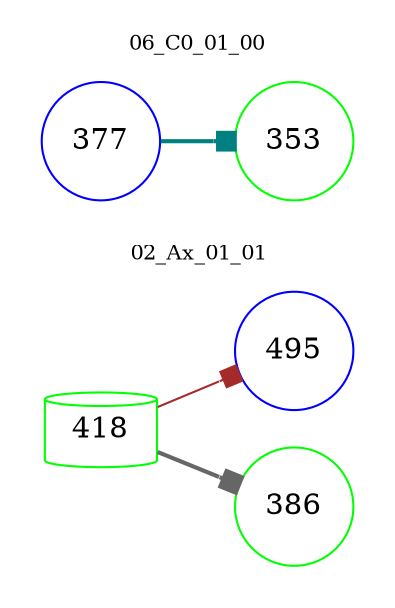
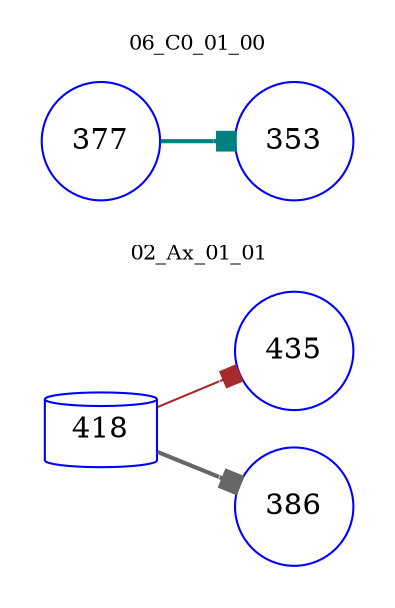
  digraph {
    rankdir=LR
    node [color=blue shape=circle]
    edge [arrowhead=box style=bold]
-   n1 [color=green label=418 shape=cylinder]
-   n2 [color=green label=386]
-   n3 [label=495]
+   n1 [label=418 shape=cylinder]
+   n2 [label=386]
+   n3 [label=435]
    n4 [label=377]
-   n5 [color=green label=353]
+   n5 [label=353]
    subgraph cluster_1 {
      color=white
      fontsize=10
      label="02_Ax_01_01"
      n1
      n2
      n3
    }
    subgraph cluster_2 {
      color=white
      fontsize=10
      label="06_C0_01_00"
      n4
      n5
    }
    n1 -> n2 [color=gray40]
    n1 -> n3 [color=brown style=solid]
    n4 -> n5 [color=teal]
  }
